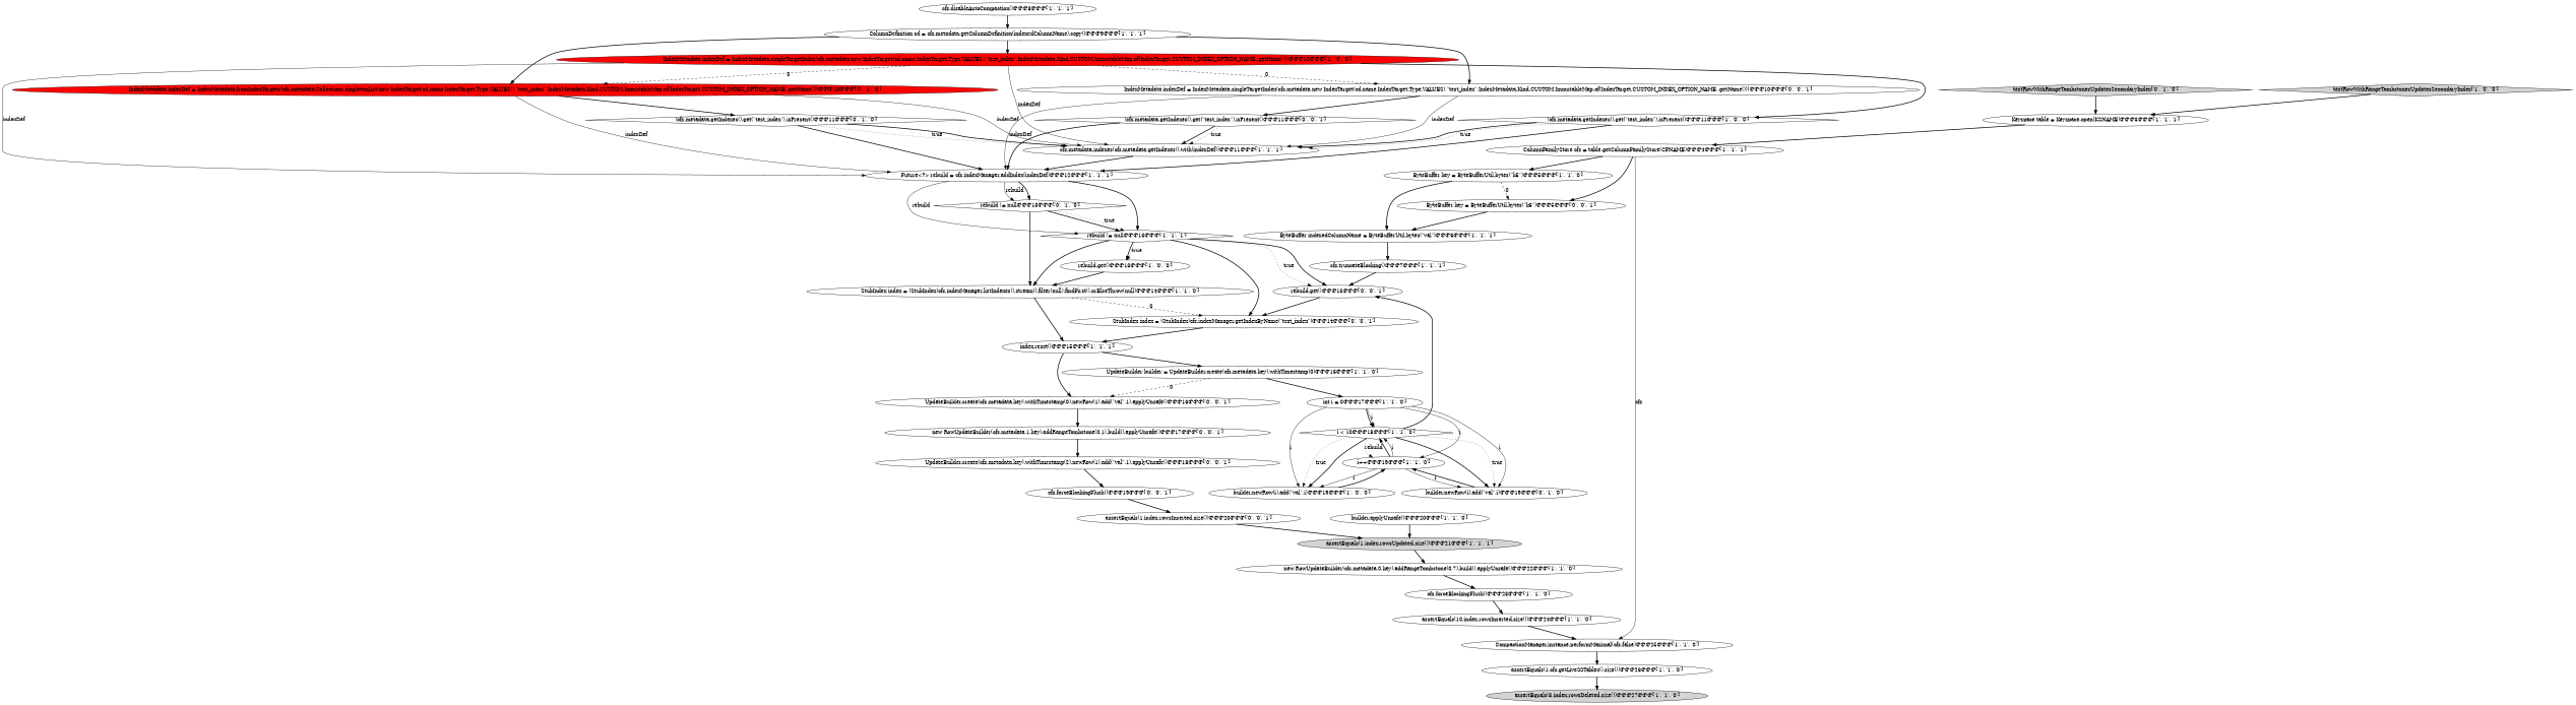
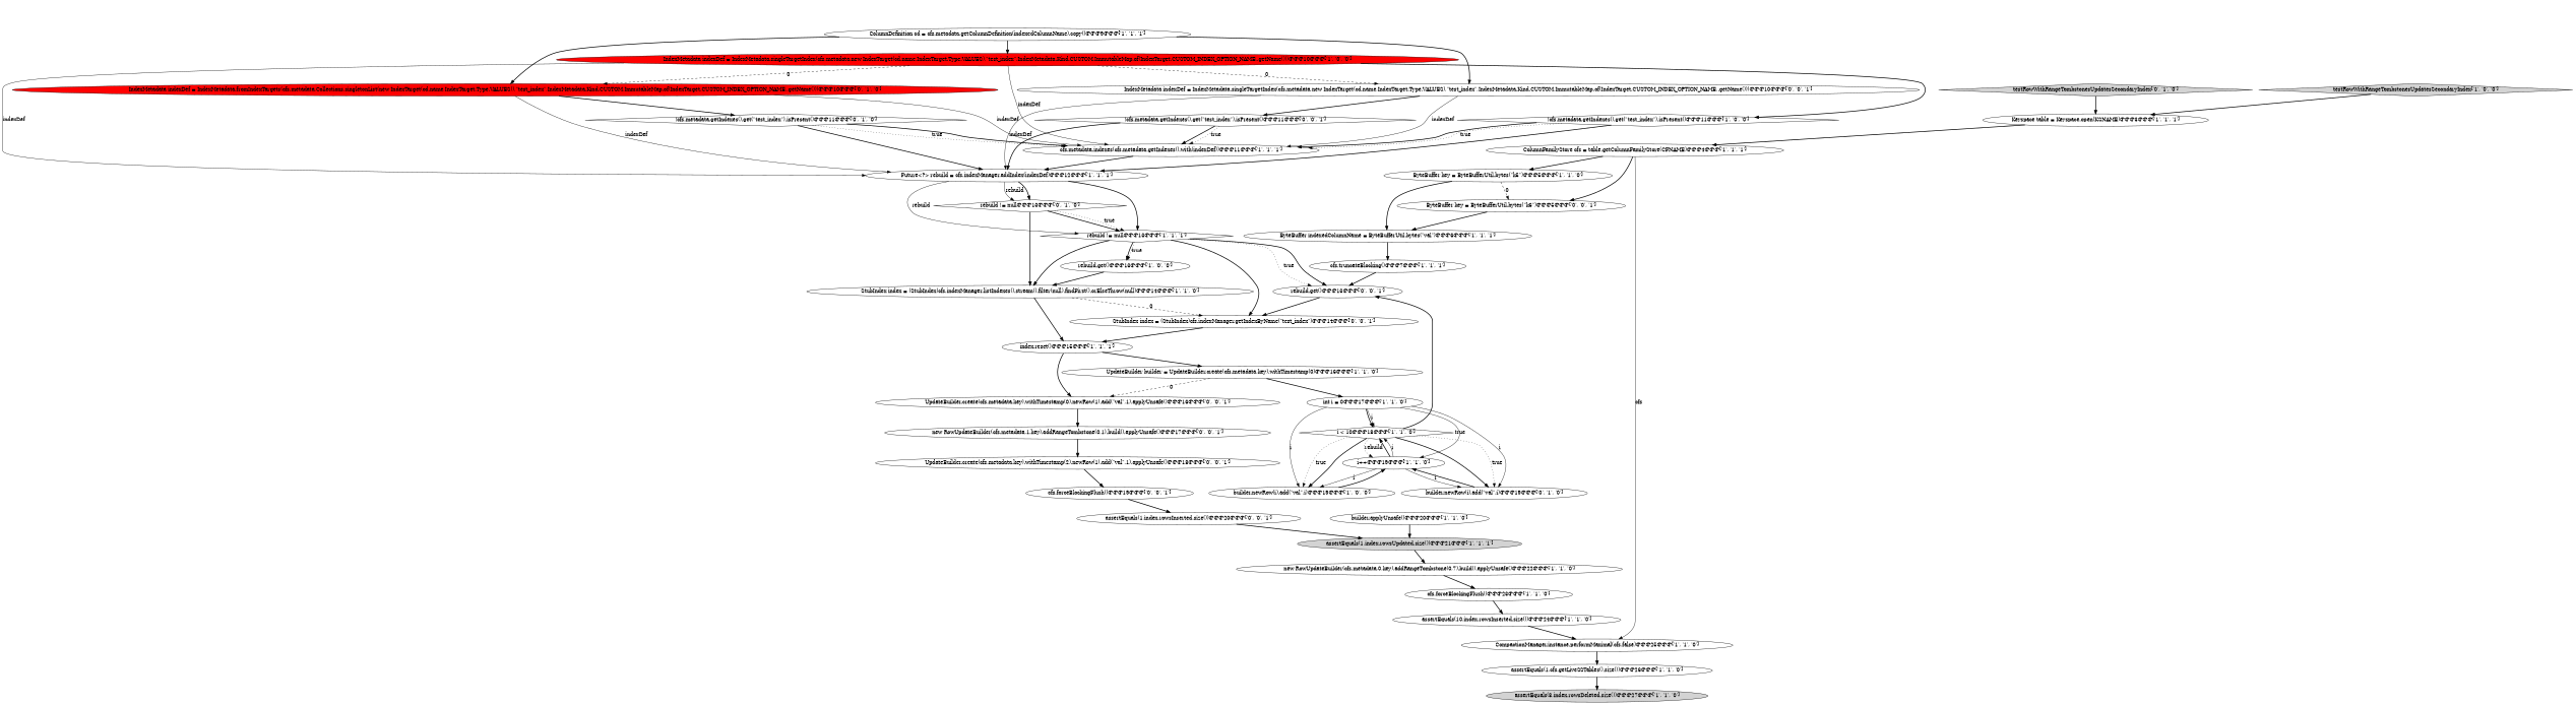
  digraph {
    node [fillcolor=white shape=ellipse style=filled]
    edge [style=bold]
    n1 [label="cfs.truncateBlocking()@@@7@@@['1', '1', '1']"]
    n2 [label="rebuild.get()@@@13@@@['0', '0', '1']"]
-   n3 [label="cfs.disableAutoCompaction()@@@8@@@['1', '1', '1']"]
    n4 [label="ColumnDefinition cd = cfs.metadata.getColumnDefinition(indexedColumnName).copy()@@@9@@@['1', '1', '1']"]
    n5 [label="StubIndex index = (StubIndex)cfs.indexManager.getIndexByName(\"test_index\")@@@14@@@['0', '0', '1']"]
    n6 [label="index.reset()@@@15@@@['1', '1', '1']"]
    n7 [label="!cfs.metadata.getIndexes().get(\"test_index\").isPresent()@@@11@@@['1', '0', '0']" shape=diamond]
    n8 [label="cfs.metadata.indexes(cfs.metadata.getIndexes().with(indexDef))@@@11@@@['1', '1', '1']"]
    n9 [label="Future<?> rebuild = cfs.indexManager.addIndex(indexDef)@@@12@@@['1', '1', '1']"]
    n10 [label="rebuild != null@@@13@@@['0', '1', '0']" shape=diamond]
    n11 [label="rebuild != null@@@13@@@['1', '1', '1']" shape=diamond]
    n12 [label="ByteBuffer key = ByteBufferUtil.bytes(\"k6\")@@@5@@@['0', '0', '1']"]
    n13 [label="ByteBuffer indexedColumnName = ByteBufferUtil.bytes(\"val\")@@@6@@@['1', '1', '1']"]
    n14 [fillcolor=red label="IndexMetadata indexDef = IndexMetadata.fromIndexTargets(cfs.metadata,Collections.singletonList(new IndexTarget(cd.name,IndexTarget.Type.VALUES)),\"test_index\",IndexMetadata.Kind.CUSTOM,ImmutableMap.of(IndexTarget.CUSTOM_INDEX_OPTION_NAME,.getName()))@@@10@@@['0', '1', '0']"]
    n15 [label="IndexMetadata indexDef = IndexMetadata.singleTargetIndex(cfs.metadata,new IndexTarget(cd.name,IndexTarget.Type.VALUES),\"test_index\",IndexMetadata.Kind.CUSTOM,ImmutableMap.of(IndexTarget.CUSTOM_INDEX_OPTION_NAME,.getName()))@@@10@@@['0', '0', '1']"]
    n16 [fillcolor=red label="IndexMetadata indexDef = IndexMetadata.singleTargetIndex(cfs.metadata,new IndexTarget(cd.name,IndexTarget.Type.VALUES),\"test_index\",IndexMetadata.Kind.CUSTOM,ImmutableMap.of(IndexTarget.CUSTOM_INDEX_OPTION_NAME,.getName()))@@@10@@@['1', '0', '0']"]
    n17 [label="!cfs.metadata.getIndexes().get(\"test_index\").isPresent()@@@11@@@['0', '1', '0']" shape=diamond]
    n18 [label="!cfs.metadata.getIndexes().get(\"test_index\").isPresent()@@@11@@@['0', '0', '1']" shape=diamond]
    n19 [label="i < 10@@@18@@@['1', '1', '0']" shape=diamond]
    n20 [label="builder.newRow(i).add(\"val\",i)@@@19@@@['0', '1', '0']"]
    n21 [label="builder.newRow(i).add(\"val\",i)@@@19@@@['1', '0', '0']"]
    n22 [label="i++@@@19@@@['1', '1', '0']"]
    n23 [label="builder.applyUnsafe()@@@20@@@['1', '1', '0']"]
    n24 [fillcolor=lightgray label="assertEquals(1,index.rowsUpdated.size())@@@21@@@['1', '1', '1']"]
    n25 [label="new RowUpdateBuilder(cfs.metadata,0,key).addRangeTombstone(0,7).build().applyUnsafe()@@@22@@@['1', '1', '0']"]
    n26 [label="cfs.forceBlockingFlush()@@@23@@@['1', '1', '0']"]
    n27 [label="assertEquals(10,index.rowsInserted.size())@@@24@@@['1', '1', '0']"]
    n28 [label="rebuild.get()@@@13@@@['1', '0', '0']"]
    n29 [label="StubIndex index = (StubIndex)cfs.indexManager.listIndexes().stream().filter(null).findFirst().orElseThrow(null)@@@14@@@['1', '1', '0']"]
    n30 [label="UpdateBuilder builder = UpdateBuilder.create(cfs.metadata,key).withTimestamp(0)@@@16@@@['1', '1', '0']"]
    n31 [label="UpdateBuilder.create(cfs.metadata,key).withTimestamp(0).newRow(1).add(\"val\",1).applyUnsafe()@@@16@@@['0', '0', '1']"]
    n32 [label="int i = 0@@@17@@@['1', '1', '0']"]
    n33 [label="new RowUpdateBuilder(cfs.metadata,1,key).addRangeTombstone(0,1).build().applyUnsafe()@@@17@@@['0', '0', '1']"]
    n34 [label="UpdateBuilder.create(cfs.metadata,key).withTimestamp(2).newRow(1).add(\"val\",1).applyUnsafe()@@@18@@@['0', '0', '1']"]
    n35 [label="assertEquals(1,index.rowsInserted.size())@@@20@@@['0', '0', '1']"]
    n36 [label="Keyspace table = Keyspace.open(KSNAME)@@@3@@@['1', '1', '1']"]
    n37 [label="ColumnFamilyStore cfs = table.getColumnFamilyStore(CFNAME)@@@4@@@['1', '1', '1']"]
    n38 [fillcolor=lightgray label="assertEquals(8,index.rowsDeleted.size())@@@27@@@['1', '1', '0']"]
    n39 [label="ByteBuffer key = ByteBufferUtil.bytes(\"k5\")@@@5@@@['1', '1', '0']"]
    n40 [label="assertEquals(1,cfs.getLiveSSTables().size())@@@26@@@['1', '1', '0']"]
    n41 [label="CompactionManager.instance.performMaximal(cfs,false)@@@25@@@['1', '1', '0']"]
    n42 [label="cfs.forceBlockingFlush()@@@19@@@['0', '0', '1']"]
    n43 [fillcolor=lightgray label="testRowWithRangeTombstonesUpdatesSecondaryIndex['0', '1', '0']" shape=diamond]
    n44 [fillcolor=lightgray label="testRowWithRangeTombstonesUpdatesSecondaryIndex['1', '0', '0']" shape=diamond]
    n1 -> n2
    n2 -> n5
-   n3 -> n4
    n4 -> n14
    n4 -> n15
    n4 -> n16
    n5 -> n6
    n6 -> n30
    n6 -> n31
    n7 -> n8
    n7 -> n8 [label=true style=dotted]
    n7 -> n9
    n8 -> n9
    n9 -> n10
    n9 -> n10 [label=rebuild style=solid]
    n9 -> n11
    n9 -> n11 [label=rebuild style=solid]
    n10 -> n11
    n10 -> n11 [label=true style=dotted]
    n10 -> n29
    n11 -> n2
    n11 -> n2 [label=true style=dotted]
    n11 -> n5
    n11 -> n28
    n11 -> n28 [label=true style=dotted]
    n11 -> n29
    n12 -> n13
    n13 -> n1
    n14 -> n8 [label=indexDef style=solid]
    n14 -> n9 [label=indexDef style=solid]
    n14 -> n17
    n15 -> n8 [label=indexDef style=solid]
    n15 -> n9 [label=indexDef style=solid]
    n15 -> n18
    n16 -> n7
    n16 -> n8 [label=indexDef style=solid]
    n16 -> n9 [label=indexDef style=solid]
    n16 -> n14 [label=0 style=dashed]
    n16 -> n15 [label=0 style=dashed]
    n17 -> n8 [label=true style=dotted]
    n17 -> n8
    n17 -> n9
    n18 -> n8
    n18 -> n8 [label=true style=dotted]
    n18 -> n9
    n19 -> n2
    n19 -> n20 [label=true style=dotted]
    n19 -> n20
    n19 -> n21 [label=true style=dotted]
    n19 -> n21
    n19 -> n22 [label=rebuild style=dotted]
    n20 -> n22
    n21 -> n22
    n22 -> n19
    n22 -> n19 [label=i style=solid]
    n22 -> n20 [label=i style=solid]
    n22 -> n21 [label=i style=solid]
    n23 -> n24
    n24 -> n25
    n25 -> n26
    n26 -> n27
    n27 -> n41
    n28 -> n29
    n29 -> n5 [label=0 style=dashed]
    n29 -> n6
    n30 -> n31 [label=0 style=dashed]
    n30 -> n32
    n31 -> n33
    n32 -> n19
    n32 -> n19 [label=i style=solid]
    n32 -> n20 [label=i style=solid]
    n32 -> n21 [label=i style=solid]
-   n32 -> n22 [label=i style=solid]
+   n32 -> n22 [label=true style=solid]
    n33 -> n34
    n34 -> n42
    n35 -> n24
    n36 -> n37
    n37 -> n12
    n37 -> n39
    n37 -> n41 [label=cfs style=solid]
    n39 -> n12 [label=0 style=dashed]
    n39 -> n13
    n40 -> n38
    n41 -> n40
    n42 -> n35
    n43 -> n36
    n44 -> n36
  }
